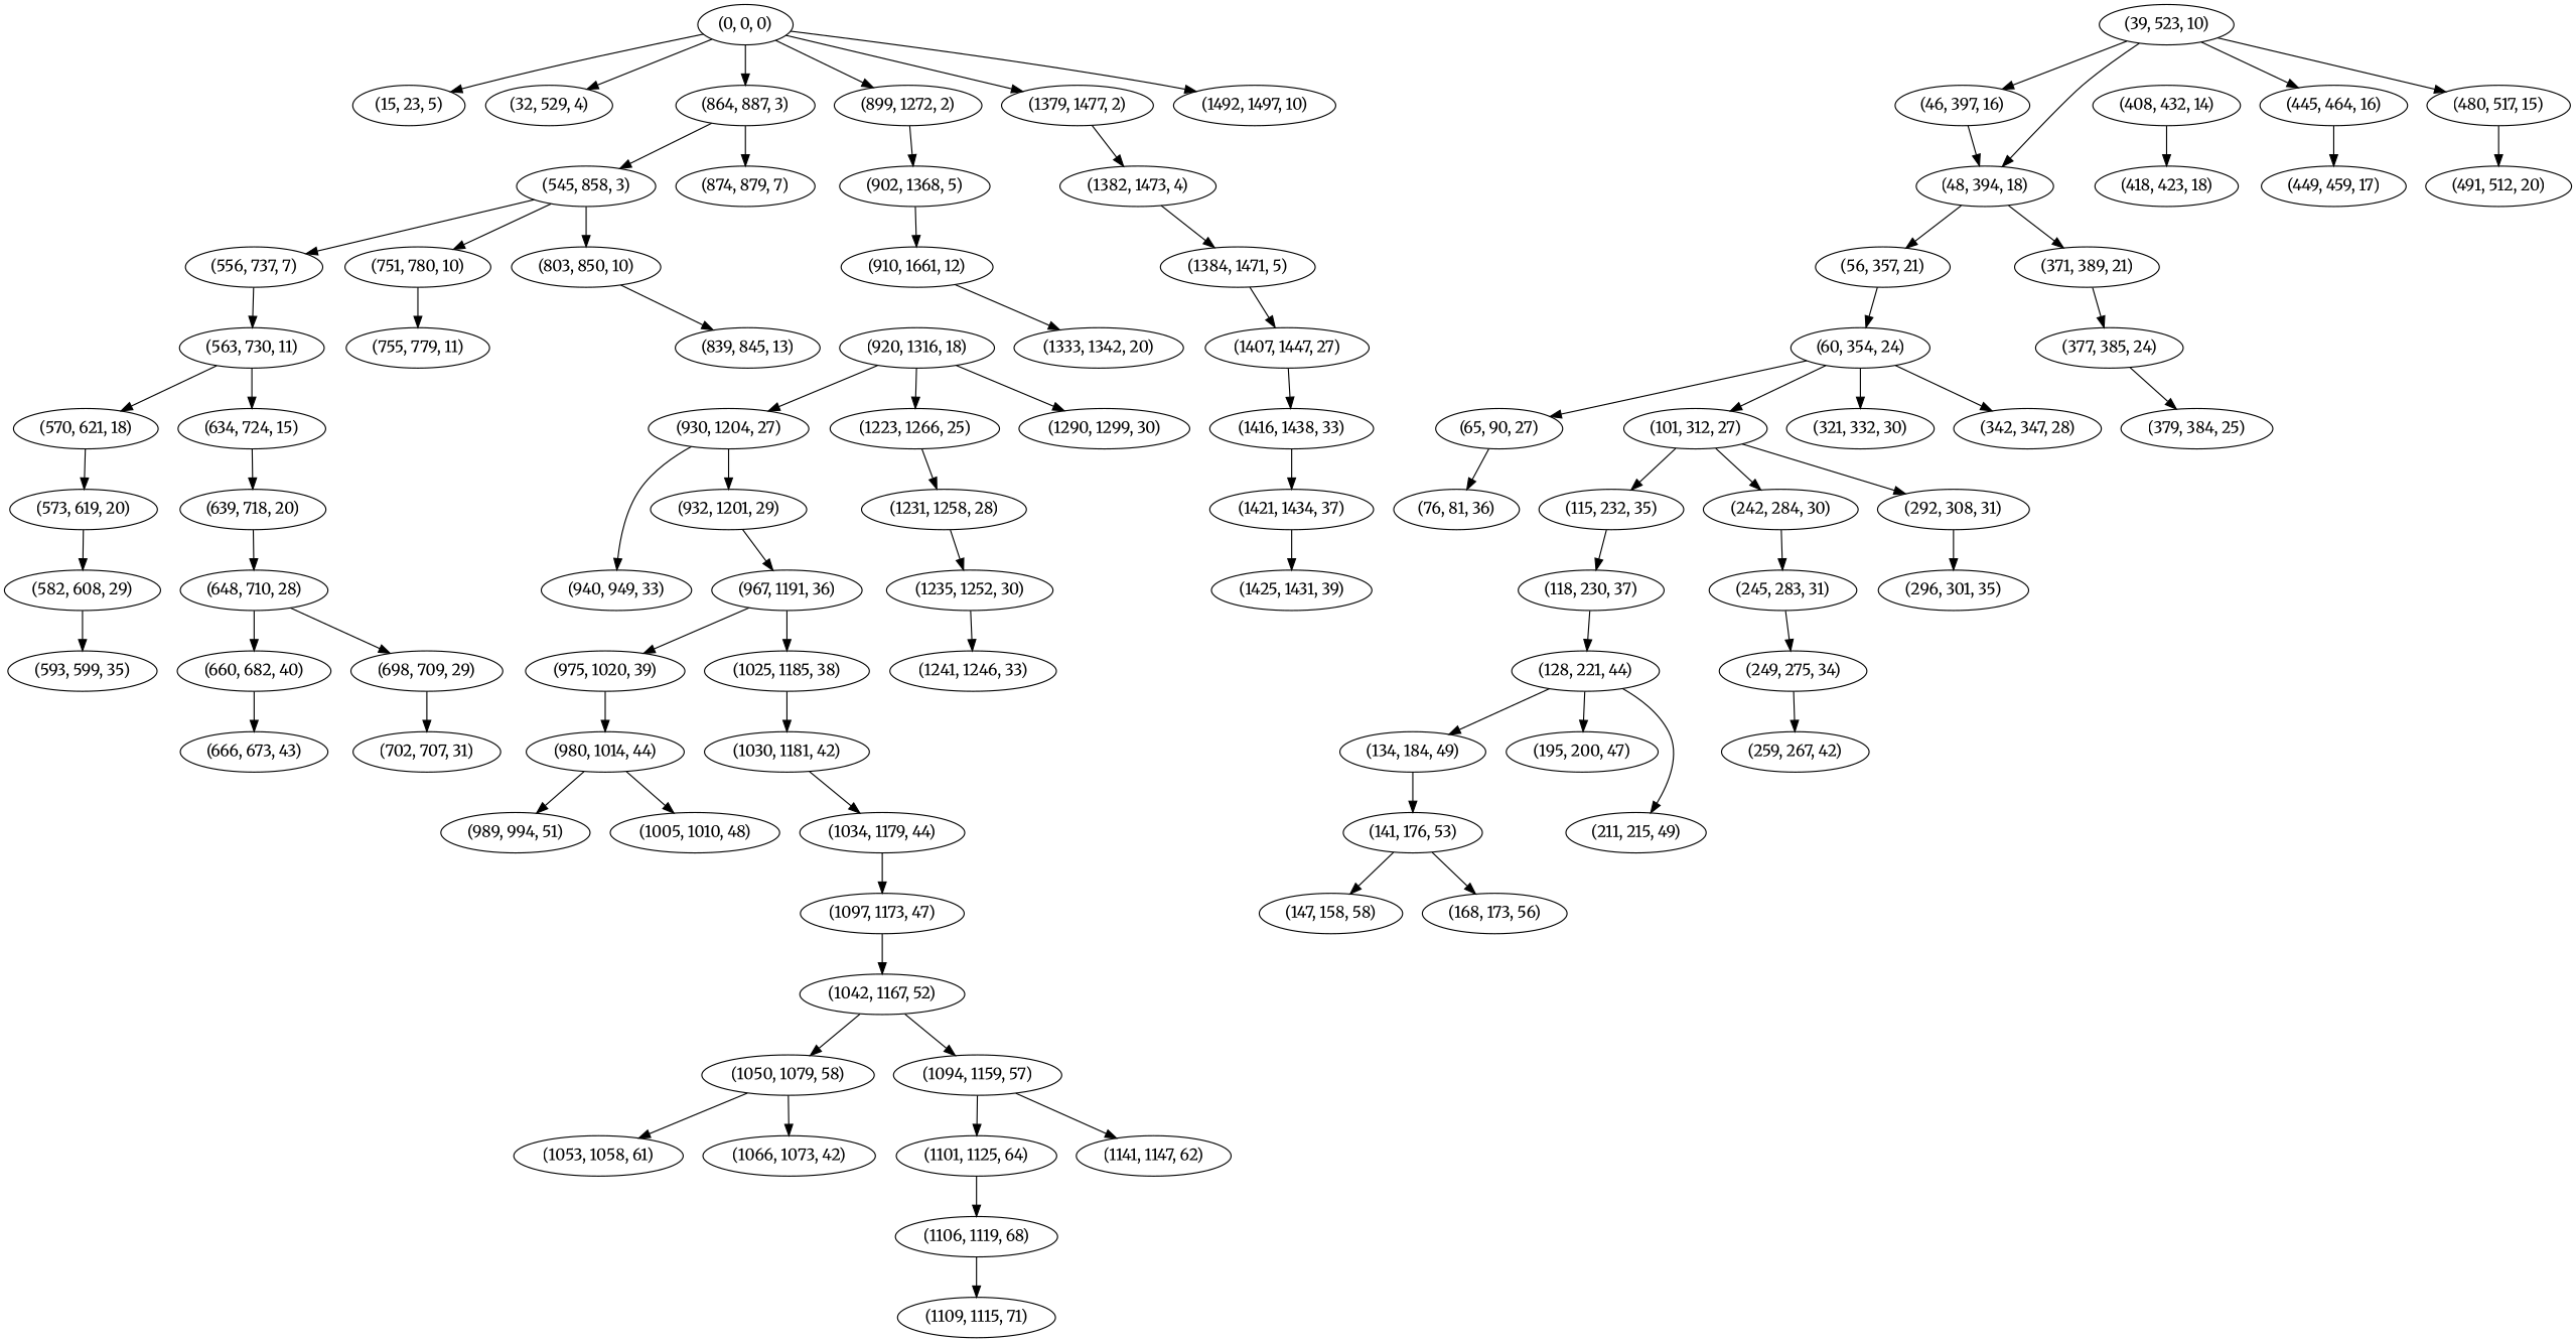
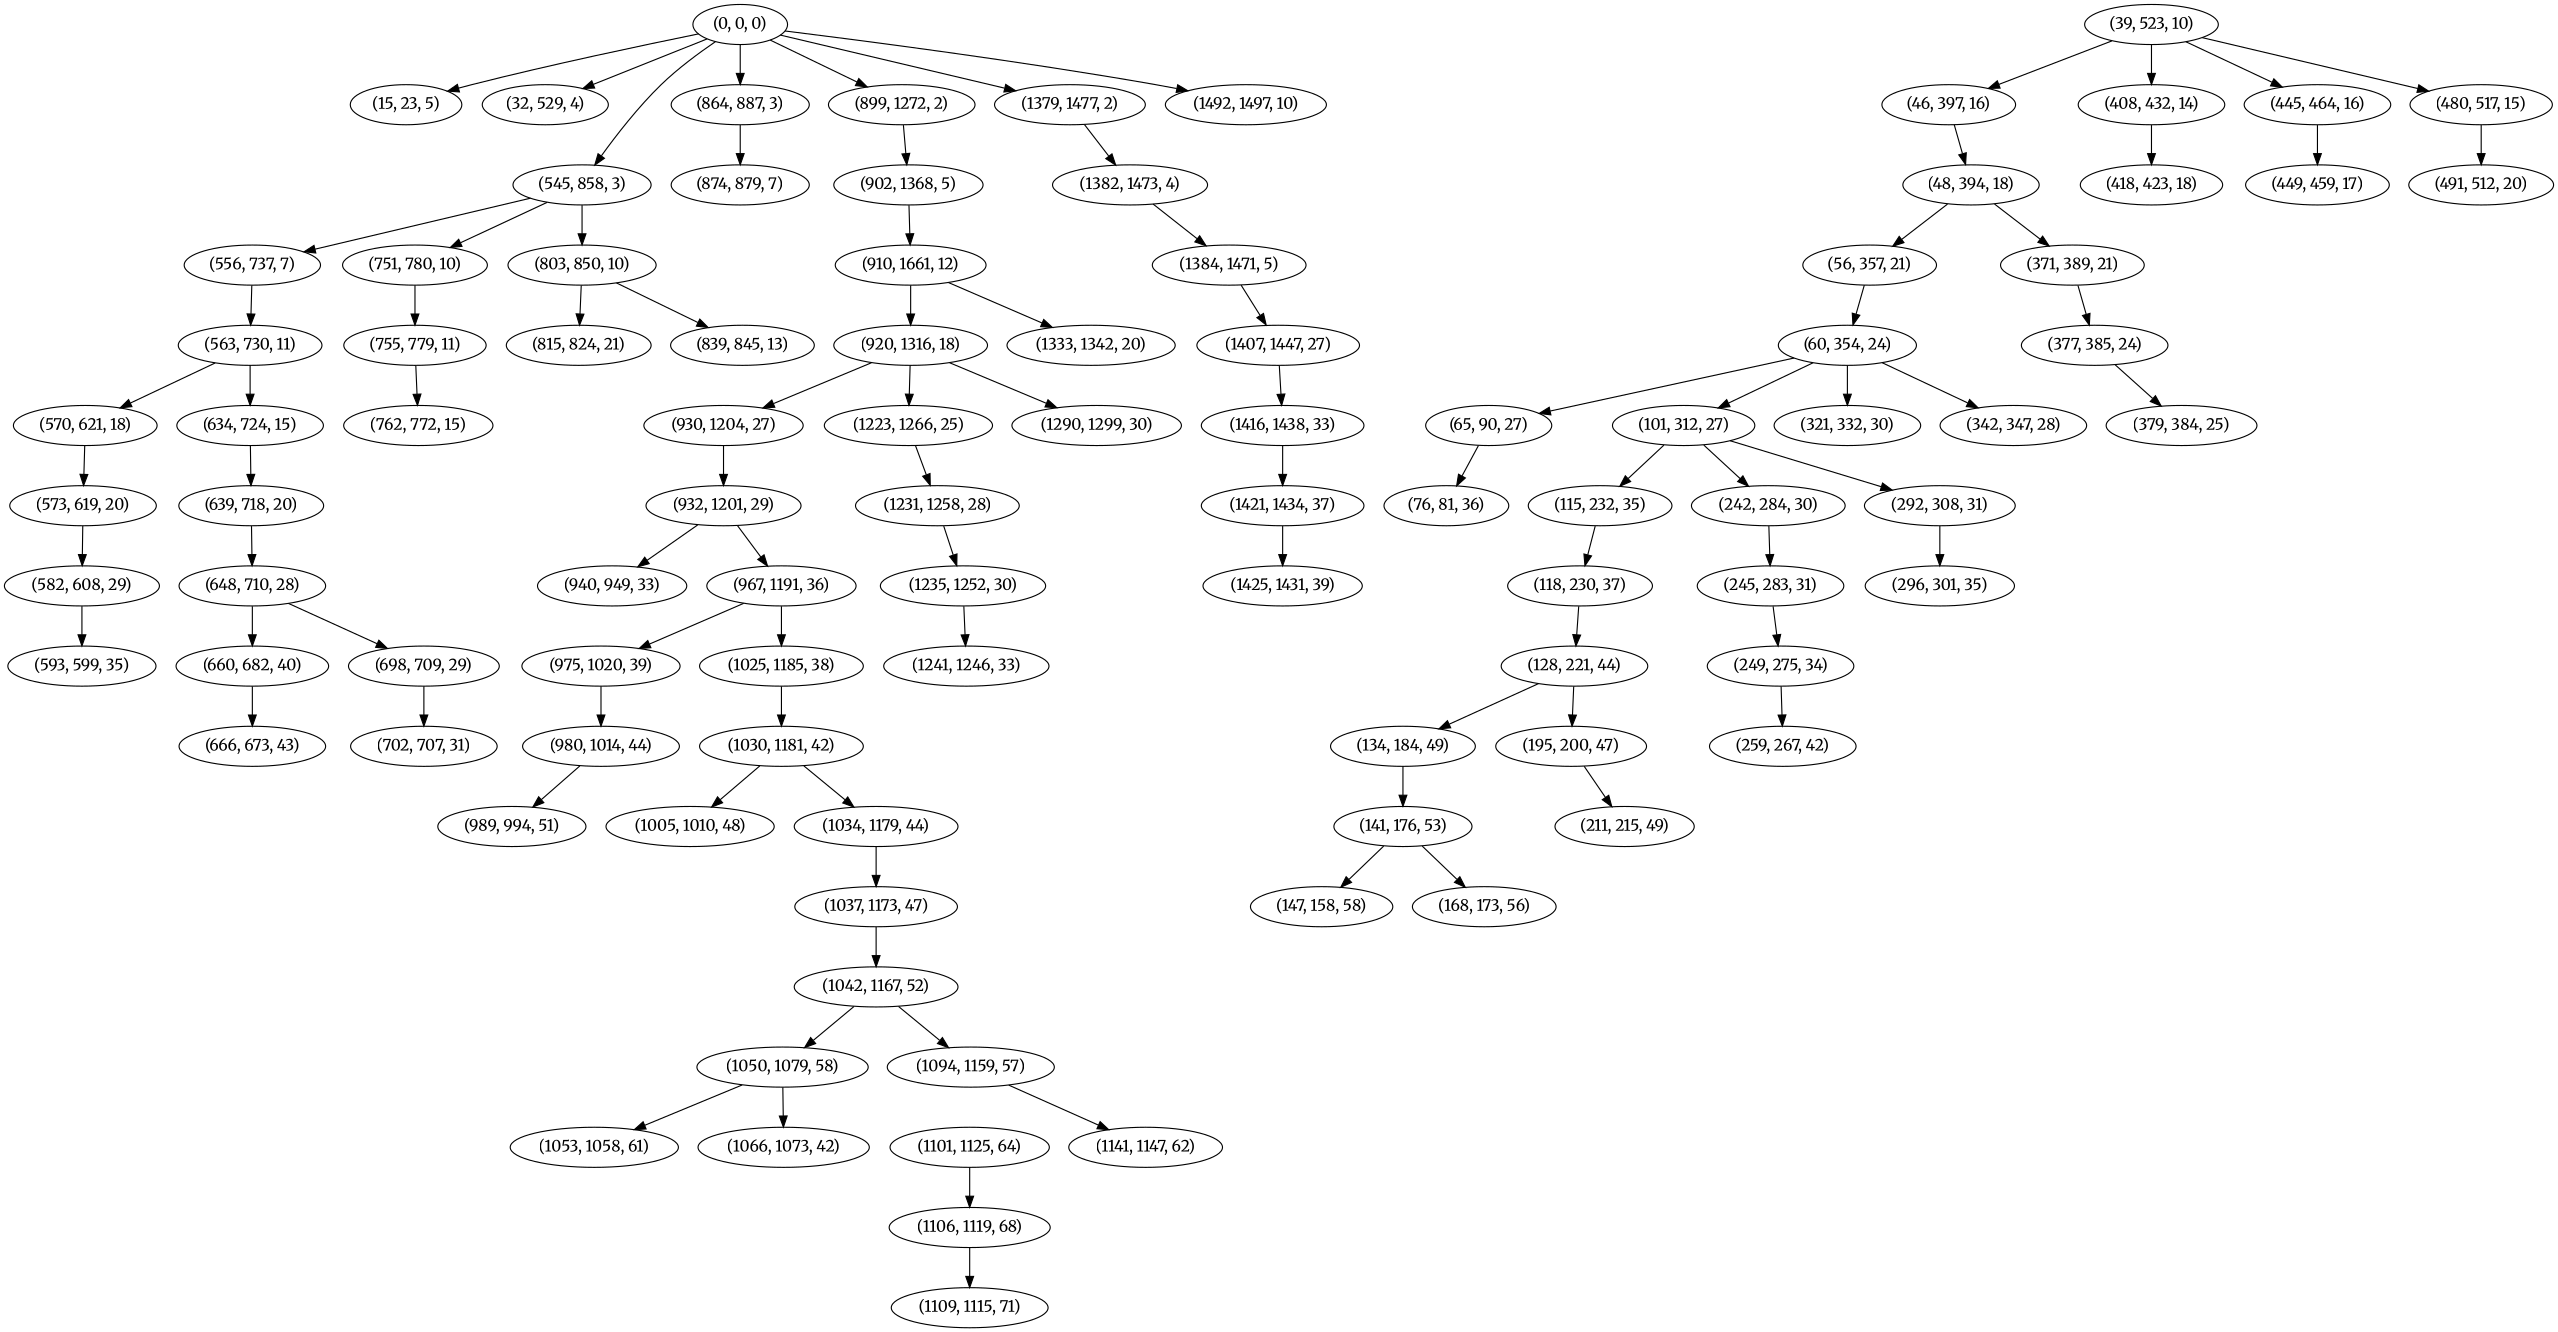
  digraph {
    fontname=Merriweather
    node [fontname=Merriweather]
    edge [fontname=Merriweather]
    "(0, 0, 0)"
    "(15, 23, 5)"
    "(32, 529, 4)"
    "(545, 858, 3)"
    "(864, 887, 3)"
    n6 [label="(899, 1272, 2)"]
    "(1379, 1477, 2)"
    "(1492, 1497, 10)"
    "(556, 737, 7)"
    "(751, 780, 10)"
    "(803, 850, 10)"
    "(874, 879, 7)"
    "(902, 1368, 5)"
    "(1382, 1473, 4)"
    "(39, 523, 10)"
    "(46, 397, 16)"
    "(408, 432, 14)"
    "(445, 464, 16)"
    "(480, 517, 15)"
    "(48, 394, 18)"
    "(418, 423, 18)"
    "(449, 459, 17)"
    "(491, 512, 20)"
    "(56, 357, 21)"
    "(371, 389, 21)"
    "(60, 354, 24)"
    "(377, 385, 24)"
    "(65, 90, 27)"
    "(101, 312, 27)"
    "(321, 332, 30)"
    "(342, 347, 28)"
    "(76, 81, 36)"
    "(115, 232, 35)"
    "(242, 284, 30)"
    "(292, 308, 31)"
    "(118, 230, 37)"
    "(245, 283, 31)"
    "(296, 301, 35)"
    "(128, 221, 44)"
    "(134, 184, 49)"
    "(195, 200, 47)"
    "(211, 215, 49)"
    "(141, 176, 53)"
    "(147, 158, 58)"
    "(168, 173, 56)"
    "(249, 275, 34)"
    "(259, 267, 42)"
    "(379, 384, 25)"
    "(563, 730, 11)"
    "(755, 779, 11)"
+   "(815, 824, 21)"
    "(839, 845, 13)"
    "(570, 621, 18)"
    "(634, 724, 15)"
    "(573, 619, 20)"
    "(639, 718, 20)"
    "(582, 608, 29)"
    "(593, 599, 35)"
    "(648, 710, 28)"
    "(660, 682, 40)"
    "(698, 709, 29)"
    "(666, 673, 43)"
    "(702, 707, 31)"
+   "(762, 772, 15)"
    n65 [label="(910, 1661, 12)"]
    "(920, 1316, 18)"
    "(1333, 1342, 20)"
    "(930, 1204, 27)"
    "(1223, 1266, 25)"
    "(1290, 1299, 30)"
    "(932, 1201, 29)"
    "(1231, 1258, 28)"
    "(940, 949, 33)"
    "(967, 1191, 36)"
    "(975, 1020, 39)"
    "(1025, 1185, 38)"
    "(980, 1014, 44)"
    "(1030, 1181, 42)"
    "(989, 994, 51)"
    "(1005, 1010, 48)"
    "(1034, 1179, 44)"
-   "(1037, 1173, 47)" [label="(1097, 1173, 47)"]
+   "(1037, 1173, 47)"
    "(1042, 1167, 52)"
    "(1050, 1079, 58)"
    "(1094, 1159, 57)"
    "(1053, 1058, 61)"
    n87 [label="(1066, 1073, 42)"]
    "(1101, 1125, 64)"
    "(1141, 1147, 62)"
    "(1106, 1119, 68)"
    "(1109, 1115, 71)"
    "(1235, 1252, 30)"
    "(1241, 1246, 33)"
    "(1384, 1471, 5)"
    "(1407, 1447, 27)"
    "(1416, 1438, 33)"
    "(1421, 1434, 37)"
    "(1425, 1431, 39)"
    "(0, 0, 0)" -> "(15, 23, 5)"
    "(0, 0, 0)" -> "(32, 529, 4)"
-   "(864, 887, 3)" -> "(545, 858, 3)"
+   "(0, 0, 0)" -> "(545, 858, 3)"
    "(0, 0, 0)" -> "(864, 887, 3)"
    "(0, 0, 0)" -> n6
    "(0, 0, 0)" -> "(1379, 1477, 2)"
    "(0, 0, 0)" -> "(1492, 1497, 10)"
    "(545, 858, 3)" -> "(556, 737, 7)"
    "(545, 858, 3)" -> "(751, 780, 10)"
    "(545, 858, 3)" -> "(803, 850, 10)"
    "(864, 887, 3)" -> "(874, 879, 7)"
    n6 -> "(902, 1368, 5)"
    "(1379, 1477, 2)" -> "(1382, 1473, 4)"
    "(556, 737, 7)" -> "(563, 730, 11)"
    "(751, 780, 10)" -> "(755, 779, 11)"
+   "(803, 850, 10)" -> "(815, 824, 21)"
    "(803, 850, 10)" -> "(839, 845, 13)"
    "(902, 1368, 5)" -> n65
    "(1382, 1473, 4)" -> "(1384, 1471, 5)"
    "(39, 523, 10)" -> "(46, 397, 16)"
-   "(39, 523, 10)" -> "(48, 394, 18)"
+   "(39, 523, 10)" -> "(408, 432, 14)"
    "(39, 523, 10)" -> "(445, 464, 16)"
    "(39, 523, 10)" -> "(480, 517, 15)"
    "(46, 397, 16)" -> "(48, 394, 18)"
    "(408, 432, 14)" -> "(418, 423, 18)"
    "(445, 464, 16)" -> "(449, 459, 17)"
    "(480, 517, 15)" -> "(491, 512, 20)"
    "(48, 394, 18)" -> "(56, 357, 21)"
    "(48, 394, 18)" -> "(371, 389, 21)"
    "(56, 357, 21)" -> "(60, 354, 24)"
    "(371, 389, 21)" -> "(377, 385, 24)"
    "(60, 354, 24)" -> "(65, 90, 27)"
    "(60, 354, 24)" -> "(101, 312, 27)"
    "(60, 354, 24)" -> "(321, 332, 30)"
    "(60, 354, 24)" -> "(342, 347, 28)"
    "(377, 385, 24)" -> "(379, 384, 25)"
    "(65, 90, 27)" -> "(76, 81, 36)"
    "(101, 312, 27)" -> "(115, 232, 35)"
    "(101, 312, 27)" -> "(242, 284, 30)"
    "(101, 312, 27)" -> "(292, 308, 31)"
    "(115, 232, 35)" -> "(118, 230, 37)"
    "(242, 284, 30)" -> "(245, 283, 31)"
    "(292, 308, 31)" -> "(296, 301, 35)"
    "(118, 230, 37)" -> "(128, 221, 44)"
    "(245, 283, 31)" -> "(249, 275, 34)"
    "(128, 221, 44)" -> "(134, 184, 49)"
    "(128, 221, 44)" -> "(195, 200, 47)"
-   "(128, 221, 44)" -> "(211, 215, 49)"
+   "(195, 200, 47)" -> "(211, 215, 49)"
    "(134, 184, 49)" -> "(141, 176, 53)"
    "(141, 176, 53)" -> "(147, 158, 58)"
    "(141, 176, 53)" -> "(168, 173, 56)"
    "(249, 275, 34)" -> "(259, 267, 42)"
    "(563, 730, 11)" -> "(570, 621, 18)"
    "(563, 730, 11)" -> "(634, 724, 15)"
+   "(755, 779, 11)" -> "(762, 772, 15)"
    "(570, 621, 18)" -> "(573, 619, 20)"
    "(634, 724, 15)" -> "(639, 718, 20)"
    "(573, 619, 20)" -> "(582, 608, 29)"
    "(639, 718, 20)" -> "(648, 710, 28)"
    "(582, 608, 29)" -> "(593, 599, 35)"
    "(648, 710, 28)" -> "(660, 682, 40)"
    "(648, 710, 28)" -> "(698, 709, 29)"
    "(660, 682, 40)" -> "(666, 673, 43)"
    "(698, 709, 29)" -> "(702, 707, 31)"
+   n65 -> "(920, 1316, 18)"
    n65 -> "(1333, 1342, 20)"
    "(920, 1316, 18)" -> "(930, 1204, 27)"
    "(920, 1316, 18)" -> "(1223, 1266, 25)"
    "(920, 1316, 18)" -> "(1290, 1299, 30)"
    "(930, 1204, 27)" -> "(932, 1201, 29)"
    "(1223, 1266, 25)" -> "(1231, 1258, 28)"
-   "(930, 1204, 27)" -> "(940, 949, 33)"
+   "(932, 1201, 29)" -> "(940, 949, 33)"
    "(932, 1201, 29)" -> "(967, 1191, 36)"
    "(1231, 1258, 28)" -> "(1235, 1252, 30)"
    "(967, 1191, 36)" -> "(975, 1020, 39)"
    "(967, 1191, 36)" -> "(1025, 1185, 38)"
    "(975, 1020, 39)" -> "(980, 1014, 44)"
    "(1025, 1185, 38)" -> "(1030, 1181, 42)"
    "(980, 1014, 44)" -> "(989, 994, 51)"
-   "(980, 1014, 44)" -> "(1005, 1010, 48)"
+   "(1030, 1181, 42)" -> "(1005, 1010, 48)"
    "(1030, 1181, 42)" -> "(1034, 1179, 44)"
    "(1034, 1179, 44)" -> "(1037, 1173, 47)"
    "(1037, 1173, 47)" -> "(1042, 1167, 52)"
    "(1042, 1167, 52)" -> "(1050, 1079, 58)"
    "(1042, 1167, 52)" -> "(1094, 1159, 57)"
    "(1050, 1079, 58)" -> "(1053, 1058, 61)"
    "(1050, 1079, 58)" -> n87
-   "(1094, 1159, 57)" -> "(1101, 1125, 64)"
    "(1094, 1159, 57)" -> "(1141, 1147, 62)"
    "(1101, 1125, 64)" -> "(1106, 1119, 68)"
    "(1106, 1119, 68)" -> "(1109, 1115, 71)"
    "(1235, 1252, 30)" -> "(1241, 1246, 33)"
    "(1384, 1471, 5)" -> "(1407, 1447, 27)"
    "(1407, 1447, 27)" -> "(1416, 1438, 33)"
    "(1416, 1438, 33)" -> "(1421, 1434, 37)"
    "(1421, 1434, 37)" -> "(1425, 1431, 39)"
  }
